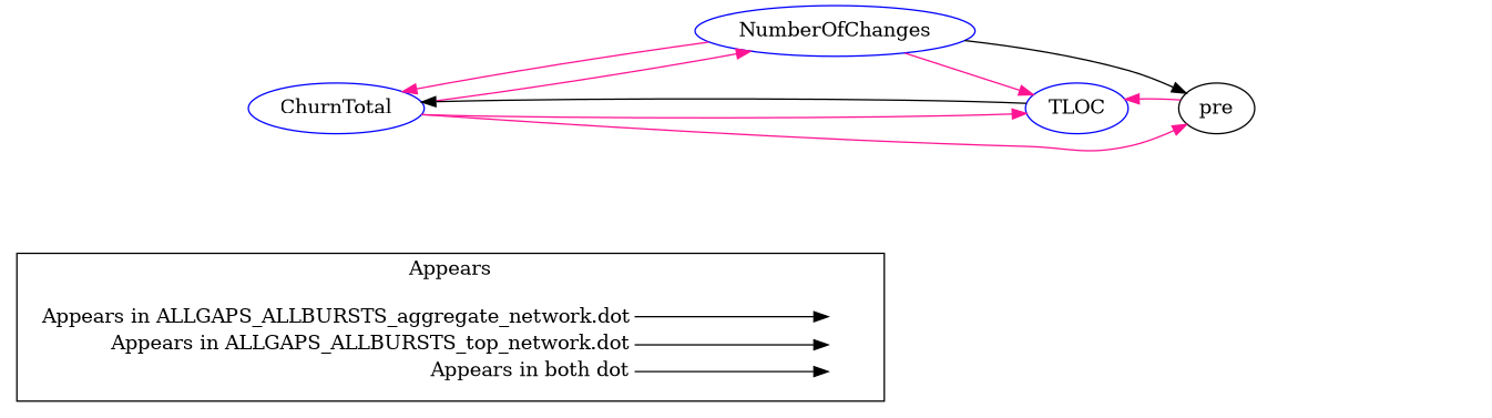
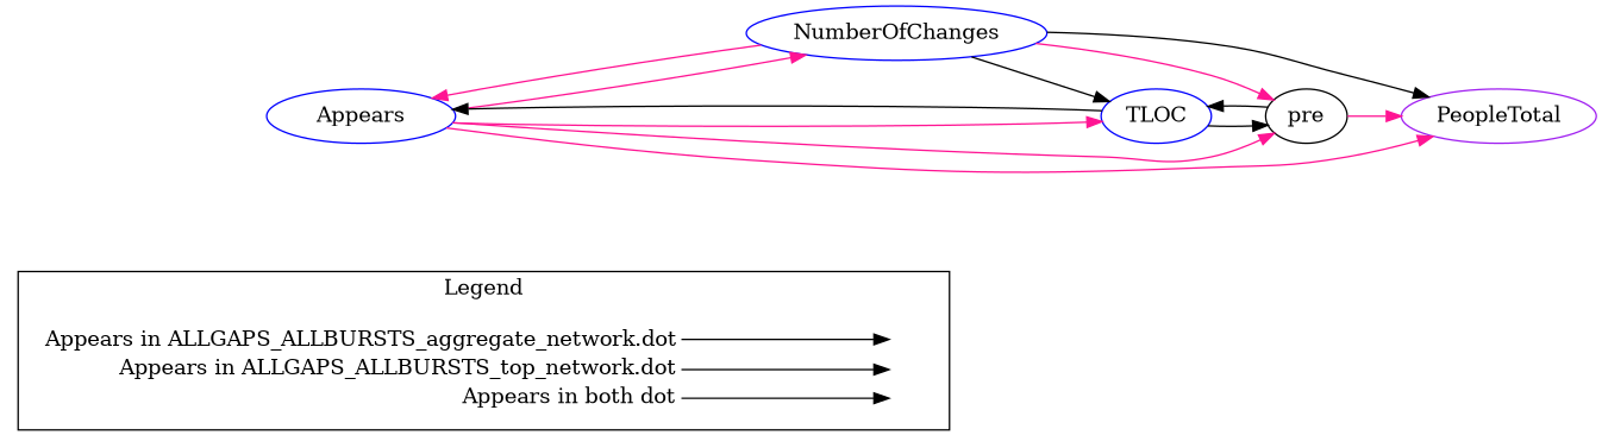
  digraph {
    rankdir=LR
    node [color=blue]
    edge [color=black]
    n1 [label=<<table border="0" cellpadding="2" cellspacing="0" cellborder="0">       <tr><td align="right" port="i1">Appears in ALLGAPS_ALLBURSTS_aggregate_network.dot</td></tr>       <tr><td align="right" port="i2">Appears in ALLGAPS_ALLBURSTS_top_network.dot</td></tr>       <tr><td align="right" port="i3">Appears in both dot</td></tr>       </table>> shape=plaintext color=""]
    n2 [label=<<table border="0" cellpadding="2" cellspacing="0" cellborder="0">       <tr><td port="i1">&nbsp;</td></tr>       <tr><td port="i2">&nbsp;</td></tr>       <tr><td port="i3">&nbsp;</td></tr>       </table>> shape=plaintext color=""]
-   ChurnTotal
+   ChurnTotal [label=Appears]
    NumberOfChanges
    TLOC
    pre [color=black]
+   PeopleTotal [color=purple]
    subgraph cluster_1 {
-     label=Appears
+     label=Legend
      n1
      n2
    }
    n1 -> n2 [headport="i1:w" tailport="i1:e"]
    n1 -> n2 [headport="i2:w" tailport="i2:e"]
    n1 -> n2 [headport="i3:w" tailport="i3:e"]
    ChurnTotal -> NumberOfChanges [color=deeppink]
    ChurnTotal -> TLOC [color=deeppink]
    ChurnTotal -> pre [color=deeppink]
+   ChurnTotal -> PeopleTotal [color=deeppink]
    NumberOfChanges -> ChurnTotal [color=deeppink]
-   NumberOfChanges -> TLOC [color=deeppink]
-   NumberOfChanges -> pre
+   NumberOfChanges -> TLOC
+   NumberOfChanges -> pre [color=deeppink]
+   NumberOfChanges -> PeopleTotal
    TLOC -> ChurnTotal
-   pre -> TLOC [color=deeppink]
+   TLOC -> pre
+   pre -> TLOC
+   pre -> PeopleTotal [color=deeppink]
  }
